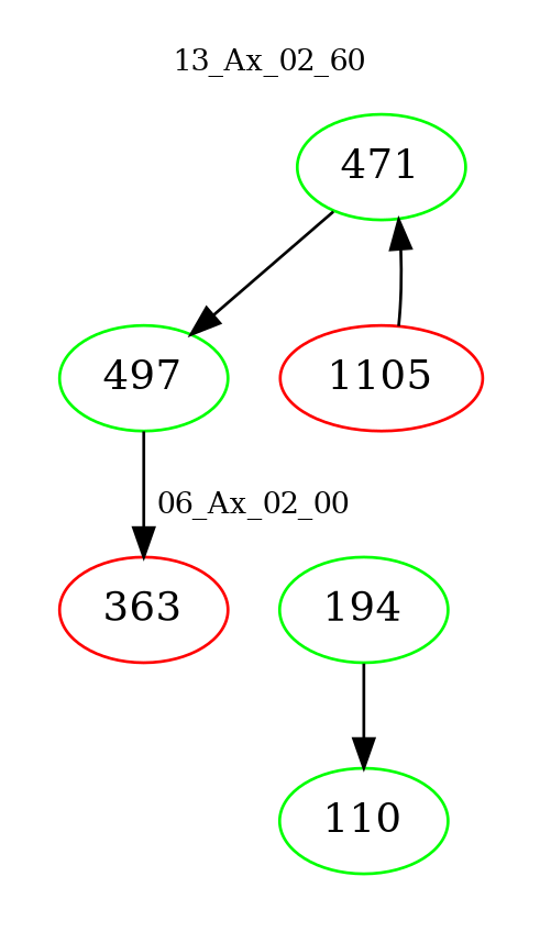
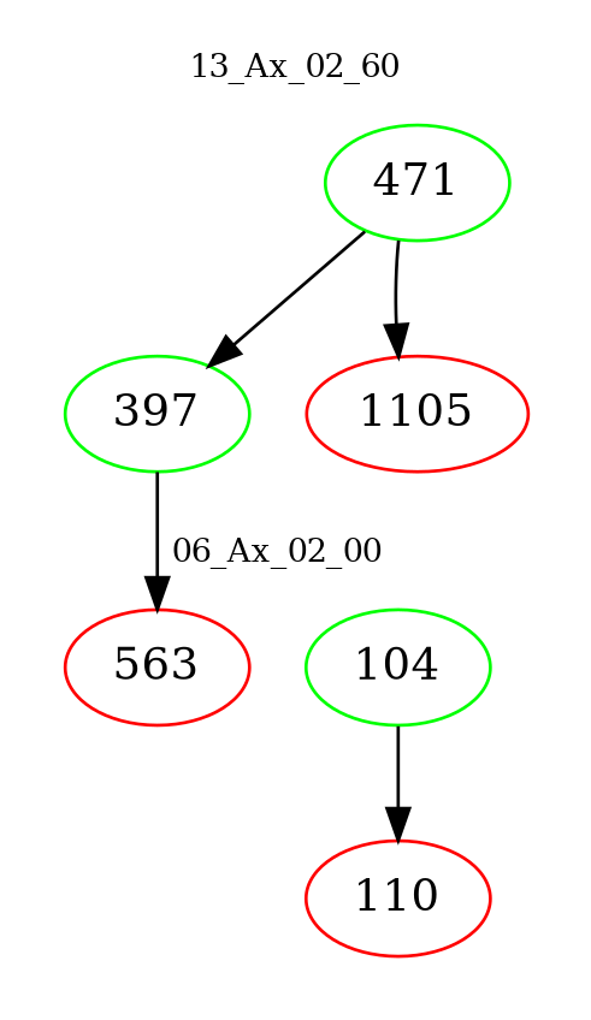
  digraph {
    node [color=green]
    edge [color=black]
-   n1 [label=194]
-   n2 [color=red label=363]
-   n3 [label=110]
+   n1 [label=104]
+   n2 [color=red label=563]
+   n3 [color=red label=110]
    n4 [label=471]
-   n5 [label=497]
+   n5 [label=397]
    n6 [color=red label=1105]
    subgraph cluster_1 {
      color=white
      fontsize=10
      label="06_Ax_02_00"
      n1
      n2
      n3
    }
    subgraph cluster_2 {
      color=white
      fontsize=10
      label="13_Ax_02_60"
      n4
      n5
      n6
    }
    n1 -> n3
    n4 -> n5
-   n6 -> n4
+   n4 -> n6
    n5 -> n2
  }
